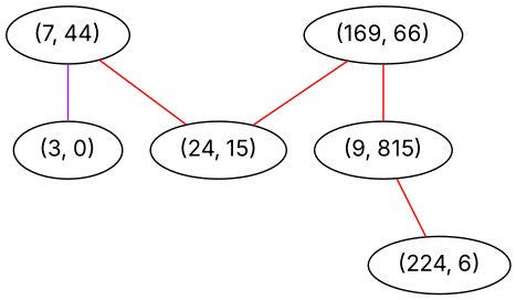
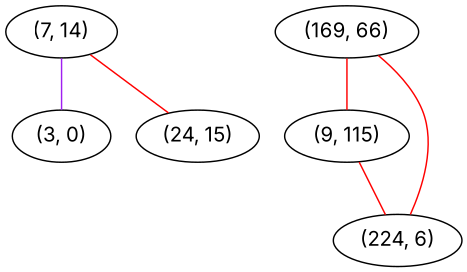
  graph {
    fontname=Inter
    node [fontname=Inter]
    edge [color=red fontname=Inter weight=1]
    n1 [label="(3, 0)"]
-   "(7, 14)" [label="(7, 44)"]
+   "(7, 14)"
    "(24, 15)"
    "(169, 66)"
-   "(9, 115)" [label="(9, 815)"]
+   "(9, 115)"
    "(224, 6)"
    "(7, 14)" -- n1 [color=purple weight=4]
    "(7, 14)" -- "(24, 15)"
-   "(169, 66)" -- "(24, 15)"
+   "(169, 66)" -- "(224, 6)"
    "(169, 66)" -- "(9, 115)"
    "(9, 115)" -- "(224, 6)"
  }
